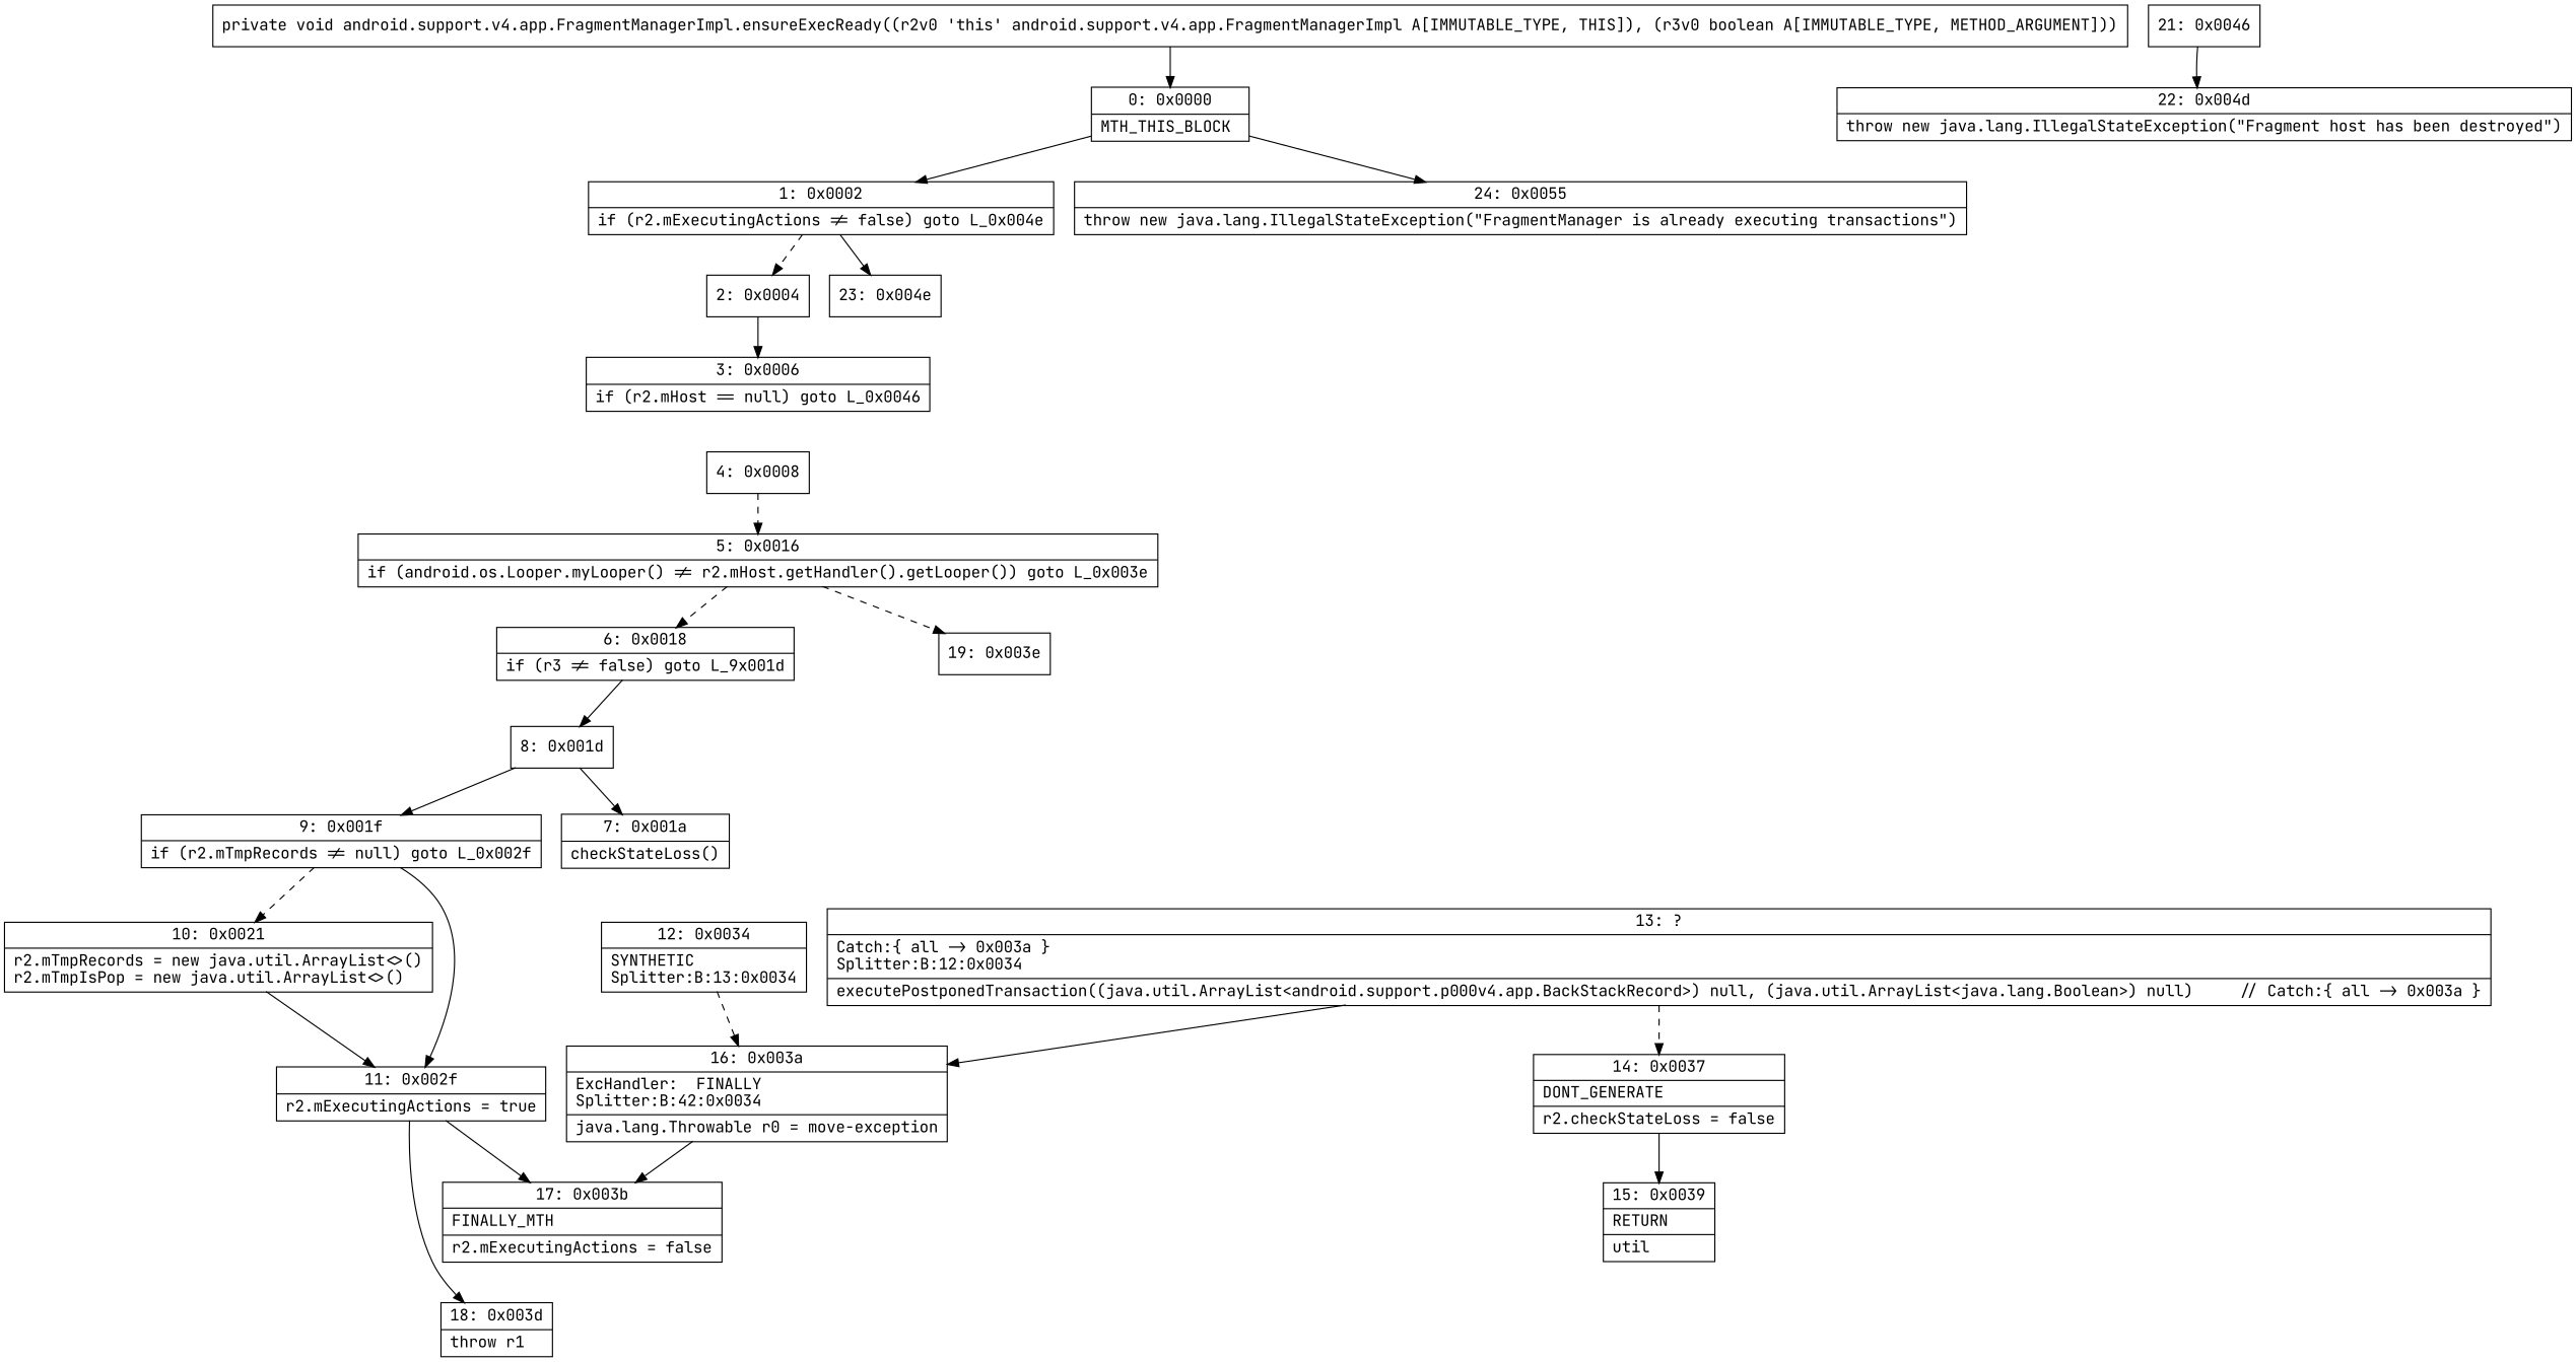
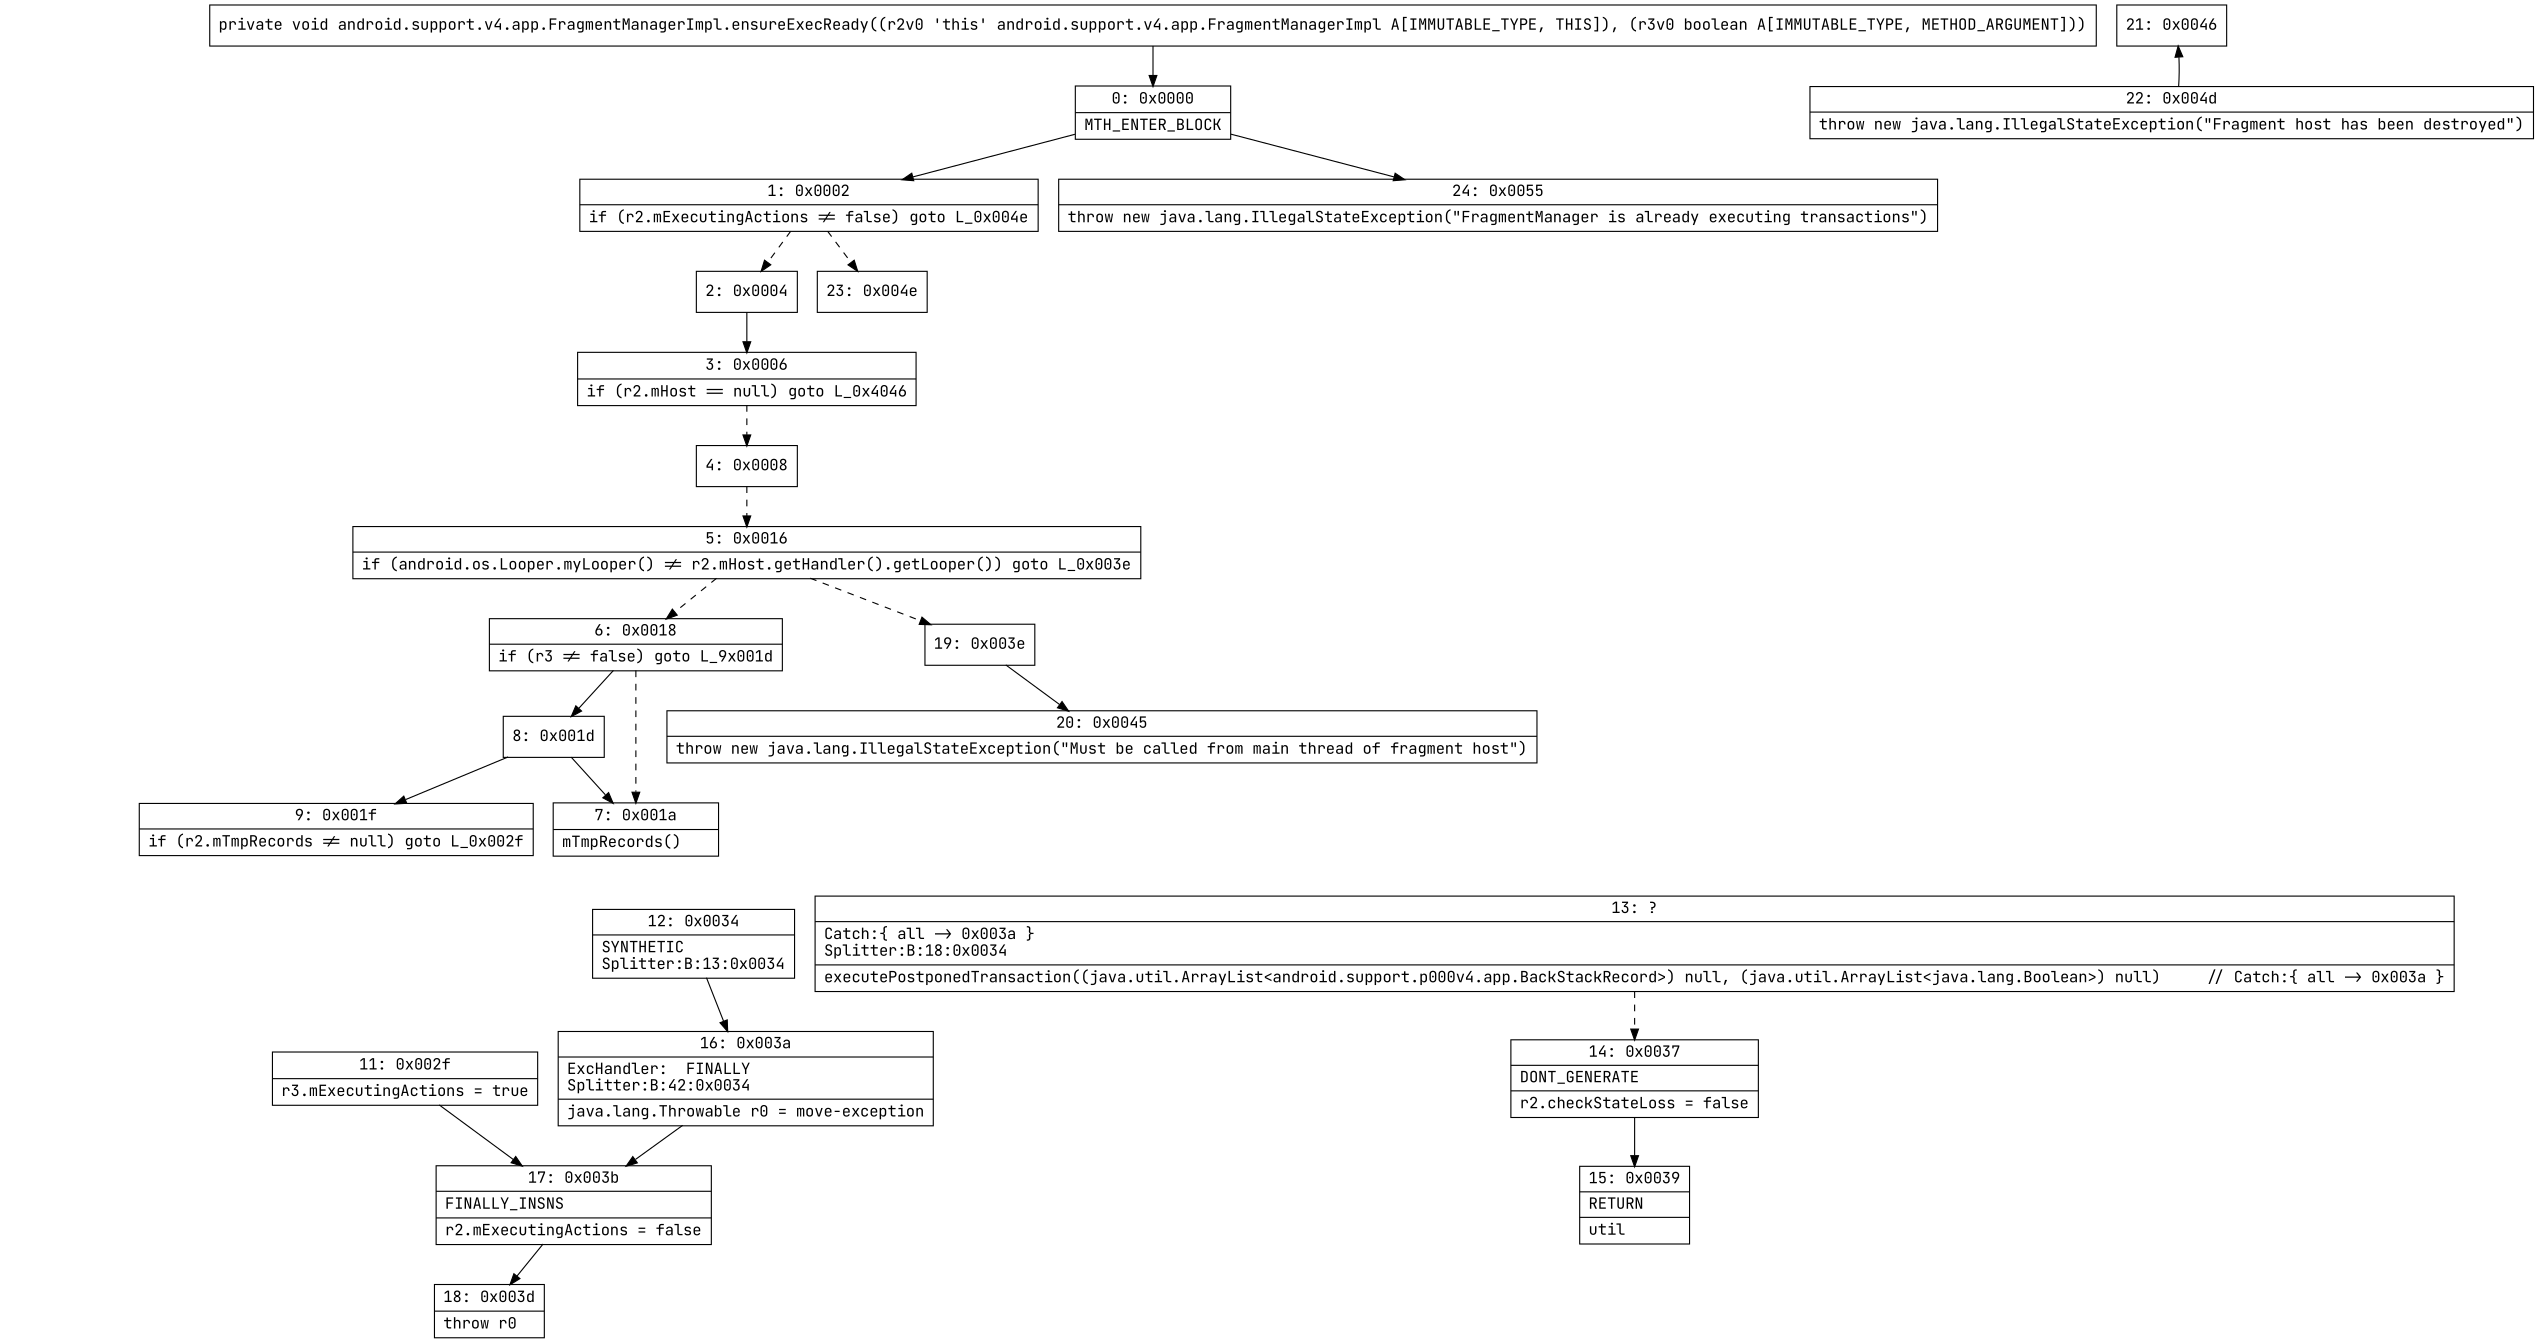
  digraph {
    fontname="JetBrains Mono"
    node [fontname="JetBrains Mono" shape=record]
    edge [fontname="JetBrains Mono"]
-   n1 [label="{0\:\ 0x0000|MTH_THIS_BLOCK\l}"]
+   n1 [label="{0\:\ 0x0000|MTH_ENTER_BLOCK\l}"]
    n2 [label="{1\:\ 0x0002|if (r2.mExecutingActions != false) goto L_0x004e\l}"]
    n3 [label="{24\:\ 0x0055|throw new java.lang.IllegalStateException(\"FragmentManager is already executing transactions\")\l}"]
    n4 [label="{2\:\ 0x0004}"]
    n5 [label="{23\:\ 0x004e}"]
-   n6 [label="{3\:\ 0x0006|if (r2.mHost == null) goto L_0x0046\l}"]
+   n6 [label="{3\:\ 0x0006|if (r2.mHost == null) goto L_0x4046\l}"]
    n7 [label="{4\:\ 0x0008}"]
    n8 [label="{5\:\ 0x0016|if (android.os.Looper.myLooper() != r2.mHost.getHandler().getLooper()) goto L_0x003e\l}"]
    n9 [label="{21\:\ 0x0046}"]
    n10 [label="{22\:\ 0x004d|throw new java.lang.IllegalStateException(\"Fragment host has been destroyed\")\l}"]
    n11 [label="{6\:\ 0x0018|if (r3 != false) goto L_9x001d\l}"]
    n12 [label="{19\:\ 0x003e}"]
-   n13 [label="{7\:\ 0x001a|checkStateLoss()\l}"]
+   n13 [label="{7\:\ 0x001a|mTmpRecords()\l}"]
    n14 [label="{8\:\ 0x001d}"]
+   n15 [label="{20\:\ 0x0045|throw new java.lang.IllegalStateException(\"Must be called from main thread of fragment host\")\l}"]
    n16 [label="{9\:\ 0x001f|if (r2.mTmpRecords != null) goto L_0x002f\l}"]
-   n17 [label="{10\:\ 0x0021|r2.mTmpRecords = new java.util.ArrayList\<\>()\lr2.mTmpIsPop = new java.util.ArrayList\<\>()\l}"]
-   n18 [label="{11\:\ 0x002f|r2.mExecutingActions = true\l}"]
-   n19 [label="{17\:\ 0x003b|FINALLY_MTH\l|r2.mExecutingActions = false\l}"]
+   n18 [label="{11\:\ 0x002f|r3.mExecutingActions = true\l}"]
+   n19 [label="{17\:\ 0x003b|FINALLY_INSNS\l|r2.mExecutingActions = false\l}"]
    n20 [label="{12\:\ 0x0034|SYNTHETIC\lSplitter:B:13:0x0034\l}"]
    n21 [label="{16\:\ 0x003a|ExcHandler:  FINALLY\lSplitter:B:42:0x0034\l|java.lang.Throwable r0 = move\-exception\l}"]
-   n22 [label="{13\:\ ?|Catch:\{ all \-\> 0x003a \}\lSplitter:B:12:0x0034\l|executePostponedTransaction((java.util.ArrayList\<android.support.p000v4.app.BackStackRecord\>) null, (java.util.ArrayList\<java.lang.Boolean\>) null)     \/\/ Catch:\{ all \-\> 0x003a \}\l}"]
+   n22 [label="{13\:\ ?|Catch:\{ all \-\> 0x003a \}\lSplitter:B:18:0x0034\l|executePostponedTransaction((java.util.ArrayList\<android.support.p000v4.app.BackStackRecord\>) null, (java.util.ArrayList\<java.lang.Boolean\>) null)     \/\/ Catch:\{ all \-\> 0x003a \}\l}"]
    n23 [label="{14\:\ 0x0037|DONT_GENERATE\l|r2.checkStateLoss = false\l}"]
    n24 [label="{15\:\ 0x0039|RETURN\l|util\l}"]
-   n25 [label="{18\:\ 0x003d|throw r1\l}"]
+   n25 [label="{18\:\ 0x003d|throw r0\l}"]
    n26 [label="{private void android.support.v4.app.FragmentManagerImpl.ensureExecReady((r2v0 'this' android.support.v4.app.FragmentManagerImpl A[IMMUTABLE_TYPE, THIS]), (r3v0 boolean A[IMMUTABLE_TYPE, METHOD_ARGUMENT])) }"]
    n1 -> n2
    n1 -> n3
    n2 -> n4 [style=dashed]
-   n2 -> n5
+   n2 -> n5 [style=dashed]
    n4 -> n6
+   n6 -> n7 [style=dashed]
    n7 -> n8 [style=dashed]
    n8 -> n11 [style=dashed]
    n8 -> n12 [style=dashed]
-   n9 -> n10
+   n10 -> n9
+   n11 -> n13 [style=dashed]
    n11 -> n14
+   n12 -> n15
    n14 -> n13
    n14 -> n16
-   n16 -> n17 [style=dashed]
-   n16 -> n18
-   n17 -> n18
    n18 -> n19
-   n18 -> n25
-   n20 -> n21 [style=dashed]
+   n19 -> n25
+   n20 -> n21
    n21 -> n19
-   n22 -> n21
    n22 -> n23 [style=dashed]
    n23 -> n24
    n26 -> n1
  }
